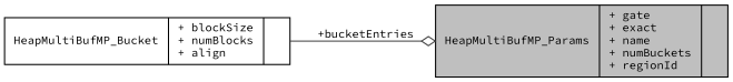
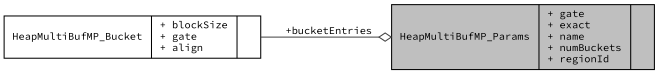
  digraph {
    rankdir=LR
    fontname="Source Code Pro"
    node [color=black fontname="Source Code Pro" fontsize=10 shape=record style=filled]
    n1 [fillcolor=grey75 fontcolor=black height=0.2 label="{HeapMultiBufMP_Params\n|+ gate\l+ exact\l+ name\l+ numBuckets\l+ regionId\l|}" width=0.4]
-   n2 [fillcolor=white height=0.2 label="{HeapMultiBufMP_Bucket\n|+ blockSize\l+ numBlocks\l+ align\l|}" width=0.4]
+   n2 [fillcolor=white height=0.2 label="{HeapMultiBufMP_Bucket\n|+ blockSize\l+ gate\l+ align\l|}" width=0.4]
    n2 -> n1 [arrowhead=odiamond color=grey25 fontname="Source Code Pro" fontsize=10 label=" +bucketEntries" labelfontname=Helvetica labelfontsize=10 style=solid]
  }
